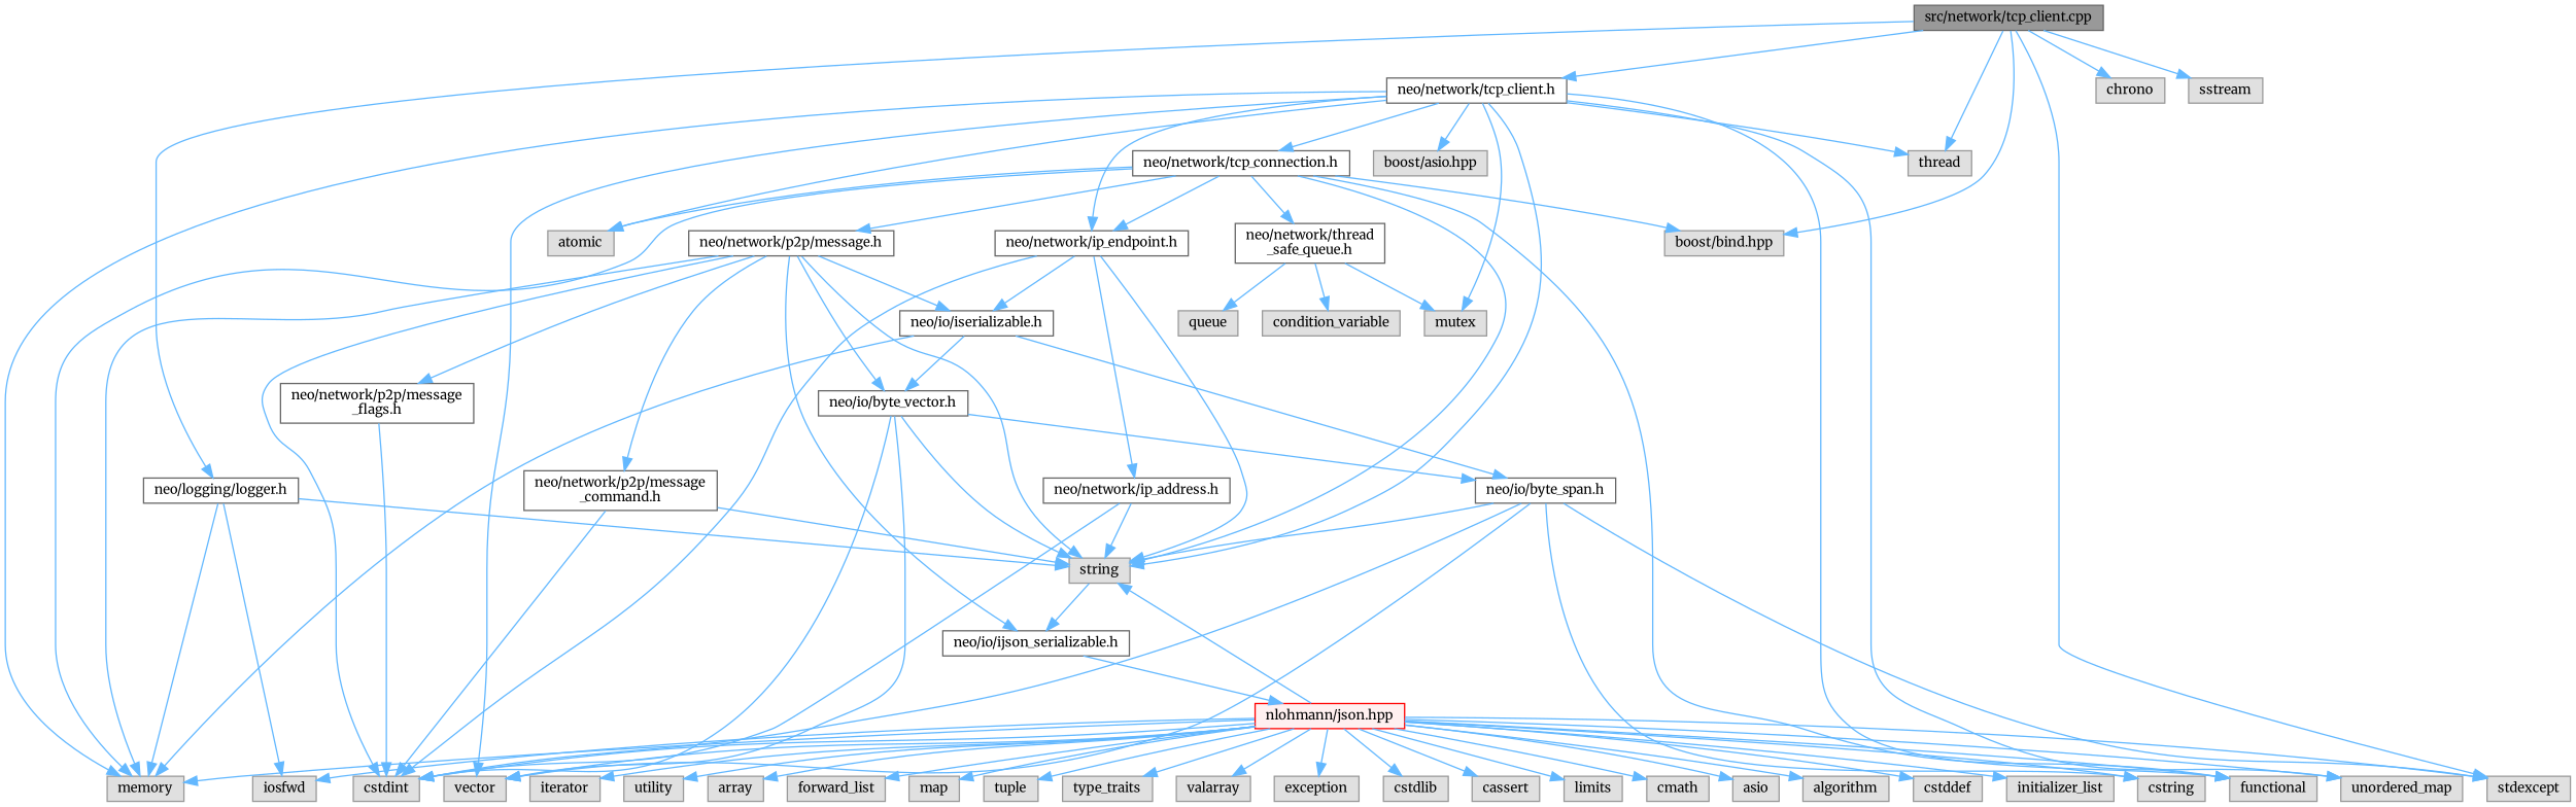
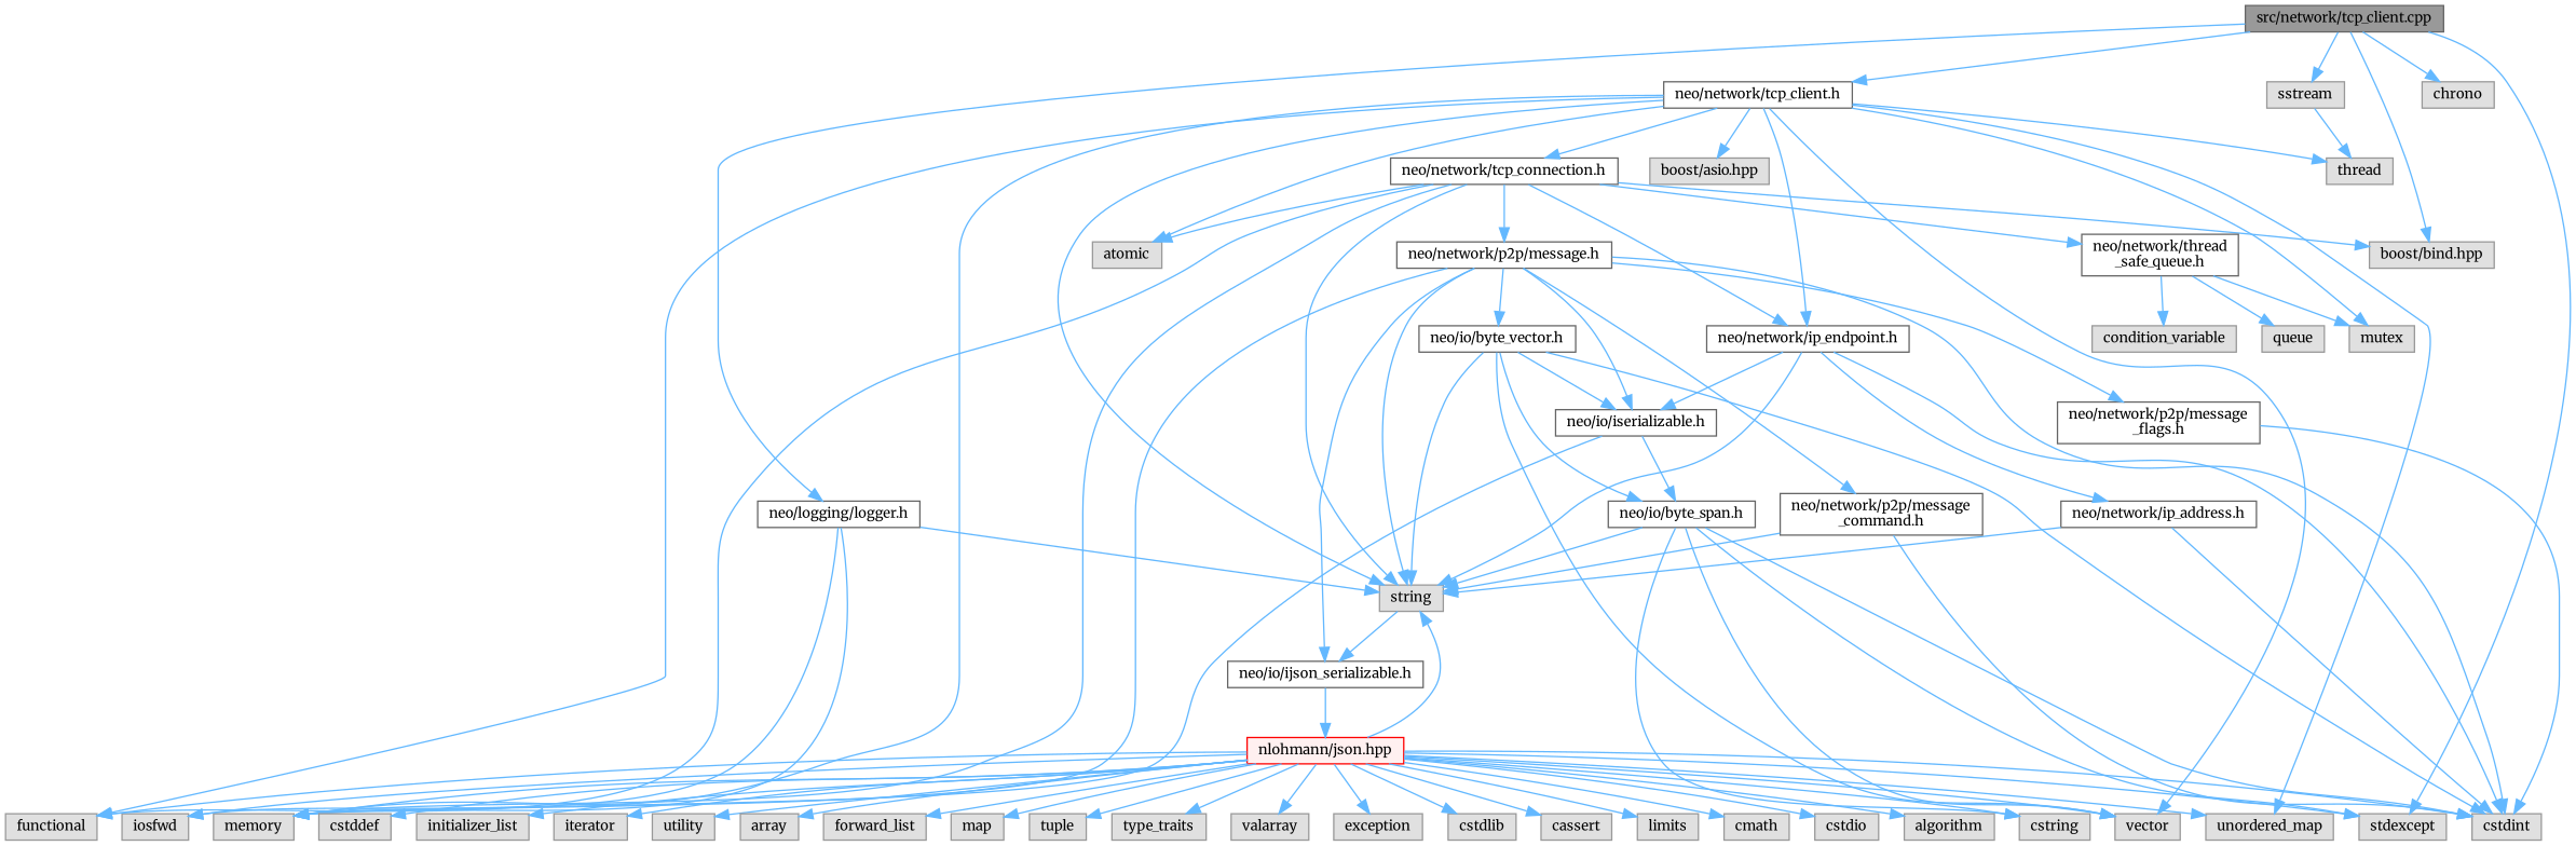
  digraph {
    fontname=Merriweather
    node [color=grey60 fillcolor="#E0E0E0" fontname=Merriweather fontsize=10 shape=box style=filled]
    edge [color=steelblue1 fontname=Merriweather fontsize=10 labelfontname=Helvetica labelfontsize=10 style=solid]
    n1 [color=gray40 fillcolor=grey60 fontcolor=black height=0.2 label="src/network/tcp_client.cpp" width=0.4]
    n2 [color=grey40 fillcolor=white height=0.2 label="neo/logging/logger.h" width=0.4]
    n3 [color=grey40 fillcolor=white height=0.2 label="neo/network/tcp_client.h" width=0.4]
    n4 [height=0.2 label=stdexcept width=0.4]
    n5 [height=0.2 label=thread width=0.4]
    n6 [height=0.2 label="boost/bind.hpp" width=0.4]
    n7 [height=0.2 label=chrono width=0.4]
    n8 [height=0.2 label=sstream width=0.4]
    n9 [height=0.2 label=iosfwd width=0.4]
    n10 [height=0.2 label=memory width=0.4]
    n11 [height=0.2 label=string width=0.4]
    n12 [color=grey40 fillcolor=white height=0.2 label="neo/network/ip_endpoint.h" width=0.4]
    n13 [height=0.2 label=vector width=0.4]
    n14 [color=grey40 fillcolor=white height=0.2 label="neo/network/tcp_connection.h" width=0.4]
    n15 [height=0.2 label=functional width=0.4]
    n16 [height=0.2 label=unordered_map width=0.4]
    n17 [height=0.2 label=mutex width=0.4]
    n18 [height=0.2 label=atomic width=0.4]
    n19 [height=0.2 label="boost/asio.hpp" width=0.4]
    n20 [color=grey40 fillcolor=white height=0.2 label="neo/io/ijson_serializable.h" width=0.4]
    n21 [color=grey40 fillcolor=white height=0.2 label="neo/io/iserializable.h" width=0.4]
    n22 [height=0.2 label=cstdint width=0.4]
    n23 [color=grey40 fillcolor=white height=0.2 label="neo/network/ip_address.h" width=0.4]
    n24 [color=grey40 fillcolor=white height=0.2 label="neo/network/p2p/message.h" width=0.4]
    n25 [color=grey40 fillcolor=white height=0.2 label="neo/network/thread\l_safe_queue.h" width=0.4]
    n26 [color=grey40 fillcolor=white height=0.2 label="neo/io/byte_span.h" width=0.4]
    n27 [color=grey40 fillcolor=white height=0.2 label="neo/io/byte_vector.h" width=0.4]
    n28 [height=0.2 label=cstring width=0.4]
    n29 [color=grey40 fillcolor=white height=0.2 label="neo/network/p2p/message\l_command.h" width=0.4]
    n30 [color=grey40 fillcolor=white height=0.2 label="neo/network/p2p/message\l_flags.h" width=0.4]
    n31 [height=0.2 label=condition_variable width=0.4]
    n32 [height=0.2 label=queue width=0.4]
    n33 [color=red fillcolor="#FFF0F0" height=0.2 label="nlohmann/json.hpp" width=0.4]
    n34 [height=0.2 label=algorithm width=0.4]
    n35 [height=0.2 label=cstddef width=0.4]
    n36 [height=0.2 label=initializer_list width=0.4]
    n37 [height=0.2 label=iterator width=0.4]
    n38 [height=0.2 label=utility width=0.4]
    n39 [height=0.2 label=array width=0.4]
    n40 [height=0.2 label=forward_list width=0.4]
    n41 [height=0.2 label=map width=0.4]
    n42 [height=0.2 label=tuple width=0.4]
    n43 [height=0.2 label=type_traits width=0.4]
    n44 [height=0.2 label=valarray width=0.4]
    n45 [height=0.2 label=exception width=0.4]
    n46 [height=0.2 label=cstdlib width=0.4]
    n47 [height=0.2 label=cassert width=0.4]
    n48 [height=0.2 label=limits width=0.4]
    n49 [height=0.2 label=cmath width=0.4]
-   n50 [height=0.2 label=asio width=0.4]
+   n50 [height=0.2 label=cstdio width=0.4]
    n1 -> n2
    n1 -> n3
    n1 -> n4
-   n1 -> n5
+   n8 -> n5
    n1 -> n6
    n1 -> n7
    n1 -> n8
    n2 -> n9
    n2 -> n10
    n2 -> n11
    n3 -> n5
    n3 -> n10
    n3 -> n11
    n3 -> n12
    n3 -> n13
    n3 -> n14
    n3 -> n15
    n3 -> n16
    n3 -> n17
    n3 -> n18
    n3 -> n19
    n11 -> n20
    n12 -> n11
    n12 -> n21
    n12 -> n22
    n12 -> n23
    n14 -> n6
    n14 -> n10
    n14 -> n11
    n14 -> n12
    n14 -> n15
    n14 -> n18
    n14 -> n24
    n14 -> n25
    n20 -> n33
    n21 -> n10
    n21 -> n26
-   n21 -> n27
+   n27 -> n21
    n23 -> n11
    n23 -> n22
    n24 -> n10
    n24 -> n11
    n24 -> n20
    n24 -> n21
    n24 -> n22
    n24 -> n27
    n24 -> n29
    n24 -> n30
    n25 -> n17
    n25 -> n31
    n25 -> n32
    n26 -> n4
    n26 -> n11
    n26 -> n13
    n26 -> n22
    n26 -> n28
    n27 -> n11
    n27 -> n13
    n27 -> n22
    n27 -> n26
    n29 -> n11
    n29 -> n22
    n30 -> n22
    n33 -> n4
    n33 -> n9
    n33 -> n10
    n33 -> n11
    n33 -> n13
    n33 -> n15
    n33 -> n16
    n33 -> n22
    n33 -> n28
    n33 -> n34
    n33 -> n35
    n33 -> n36
    n33 -> n37
    n33 -> n38
    n33 -> n39
    n33 -> n40
    n33 -> n41
    n33 -> n42
    n33 -> n43
    n33 -> n44
    n33 -> n45
    n33 -> n46
    n33 -> n47
    n33 -> n48
    n33 -> n49
    n33 -> n50
  }
